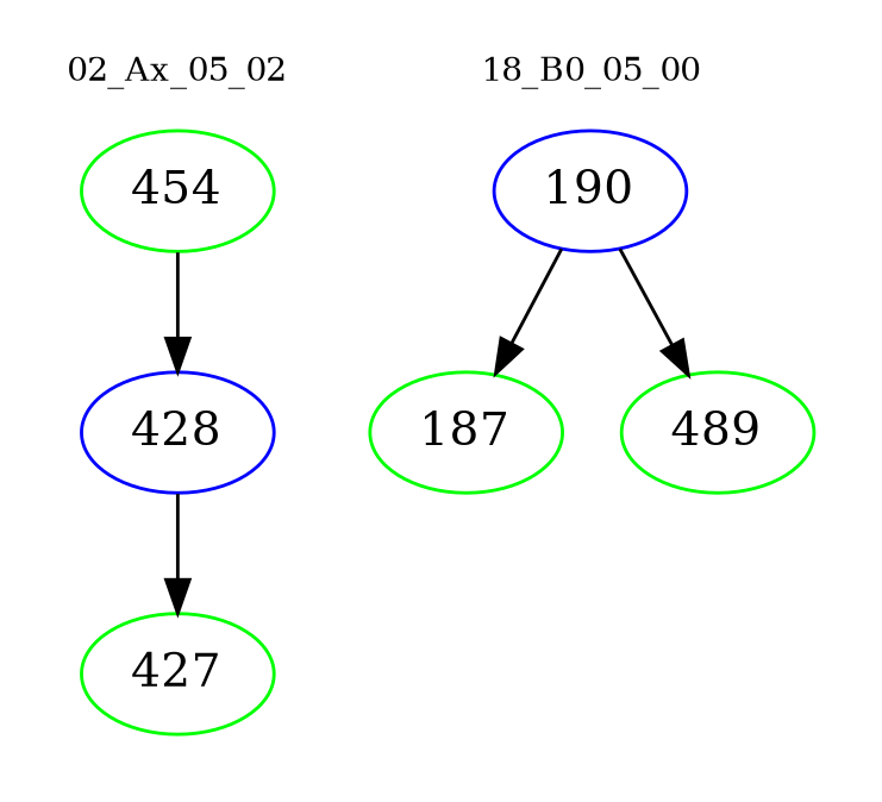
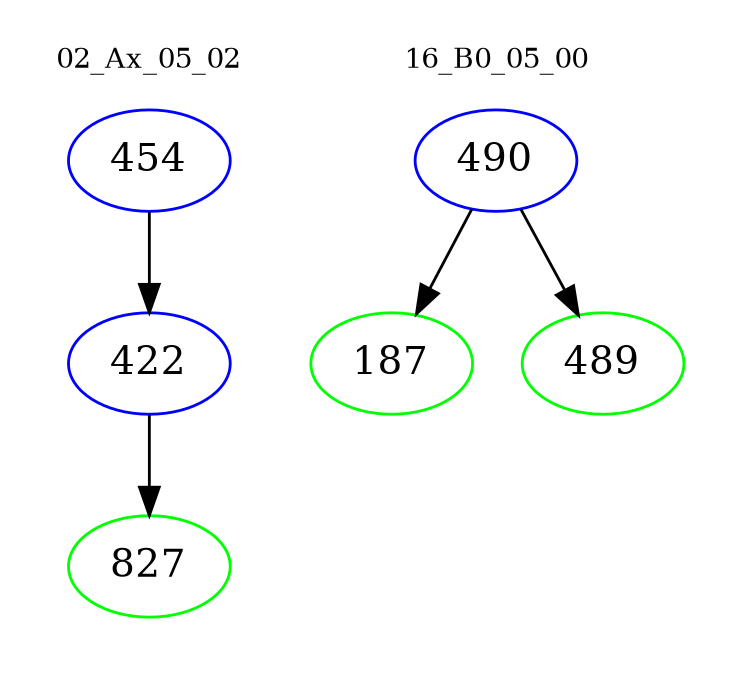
  digraph {
    node [color=green]
    edge [color=black]
-   n1 [color=blue label=428]
-   n2 [label=427]
-   n3 [label=454]
-   n4 [color=blue label=190]
+   n1 [color=blue label=422]
+   n2 [label=827]
+   n3 [color=blue label=454]
+   n4 [color=blue label=490]
    n5 [label=187]
    n6 [label=489]
    subgraph cluster_1 {
      color=white
      fontsize=10
      label="02_Ax_05_02"
      n1
      n2
      n3
    }
    subgraph cluster_2 {
      color=white
      fontsize=10
-     label="18_B0_05_00"
+     label="16_B0_05_00"
      n4
      n5
      n6
    }
    n1 -> n2
    n3 -> n1
    n4 -> n5
    n4 -> n6
  }
